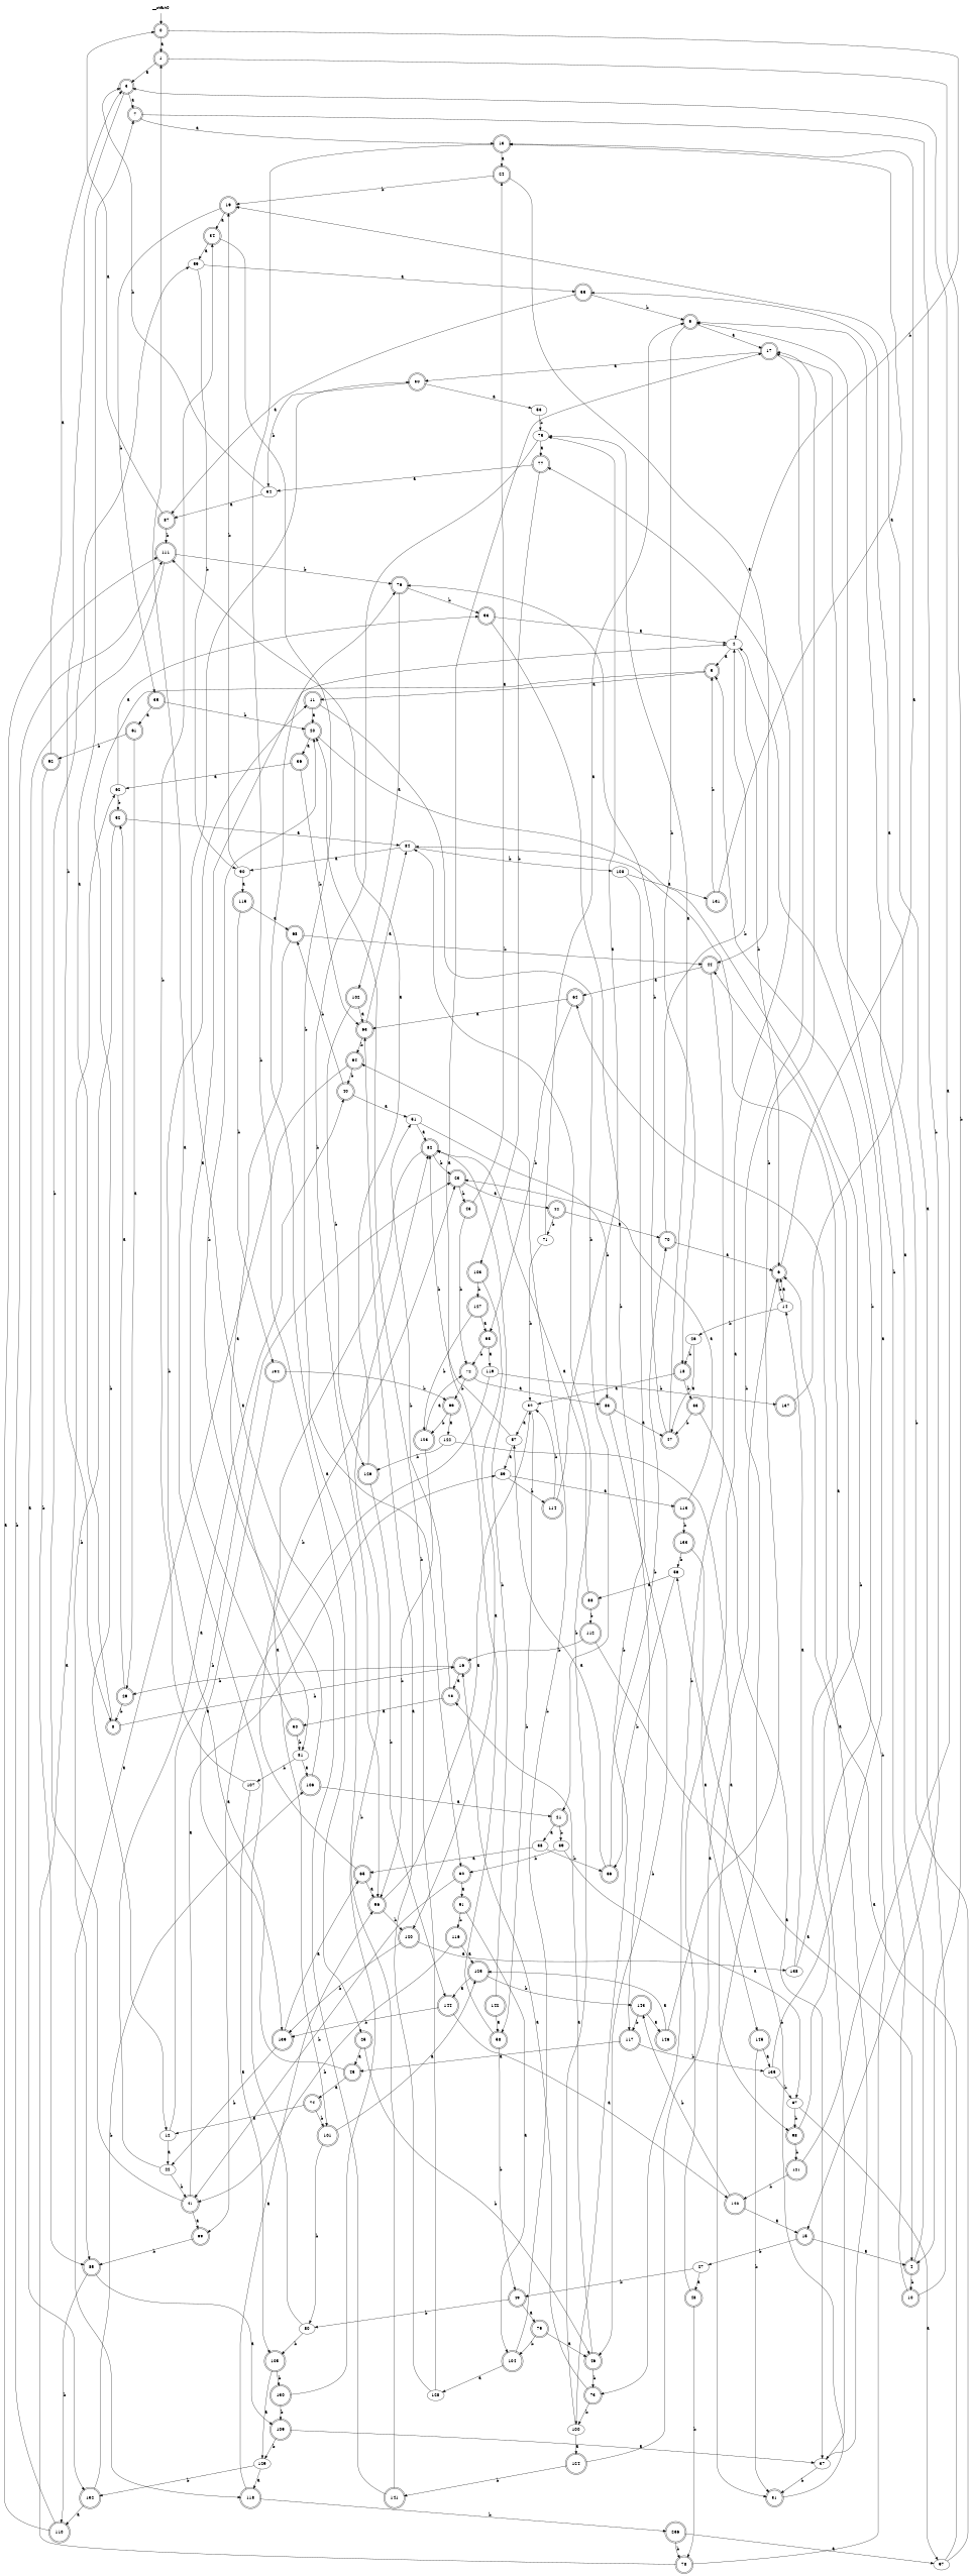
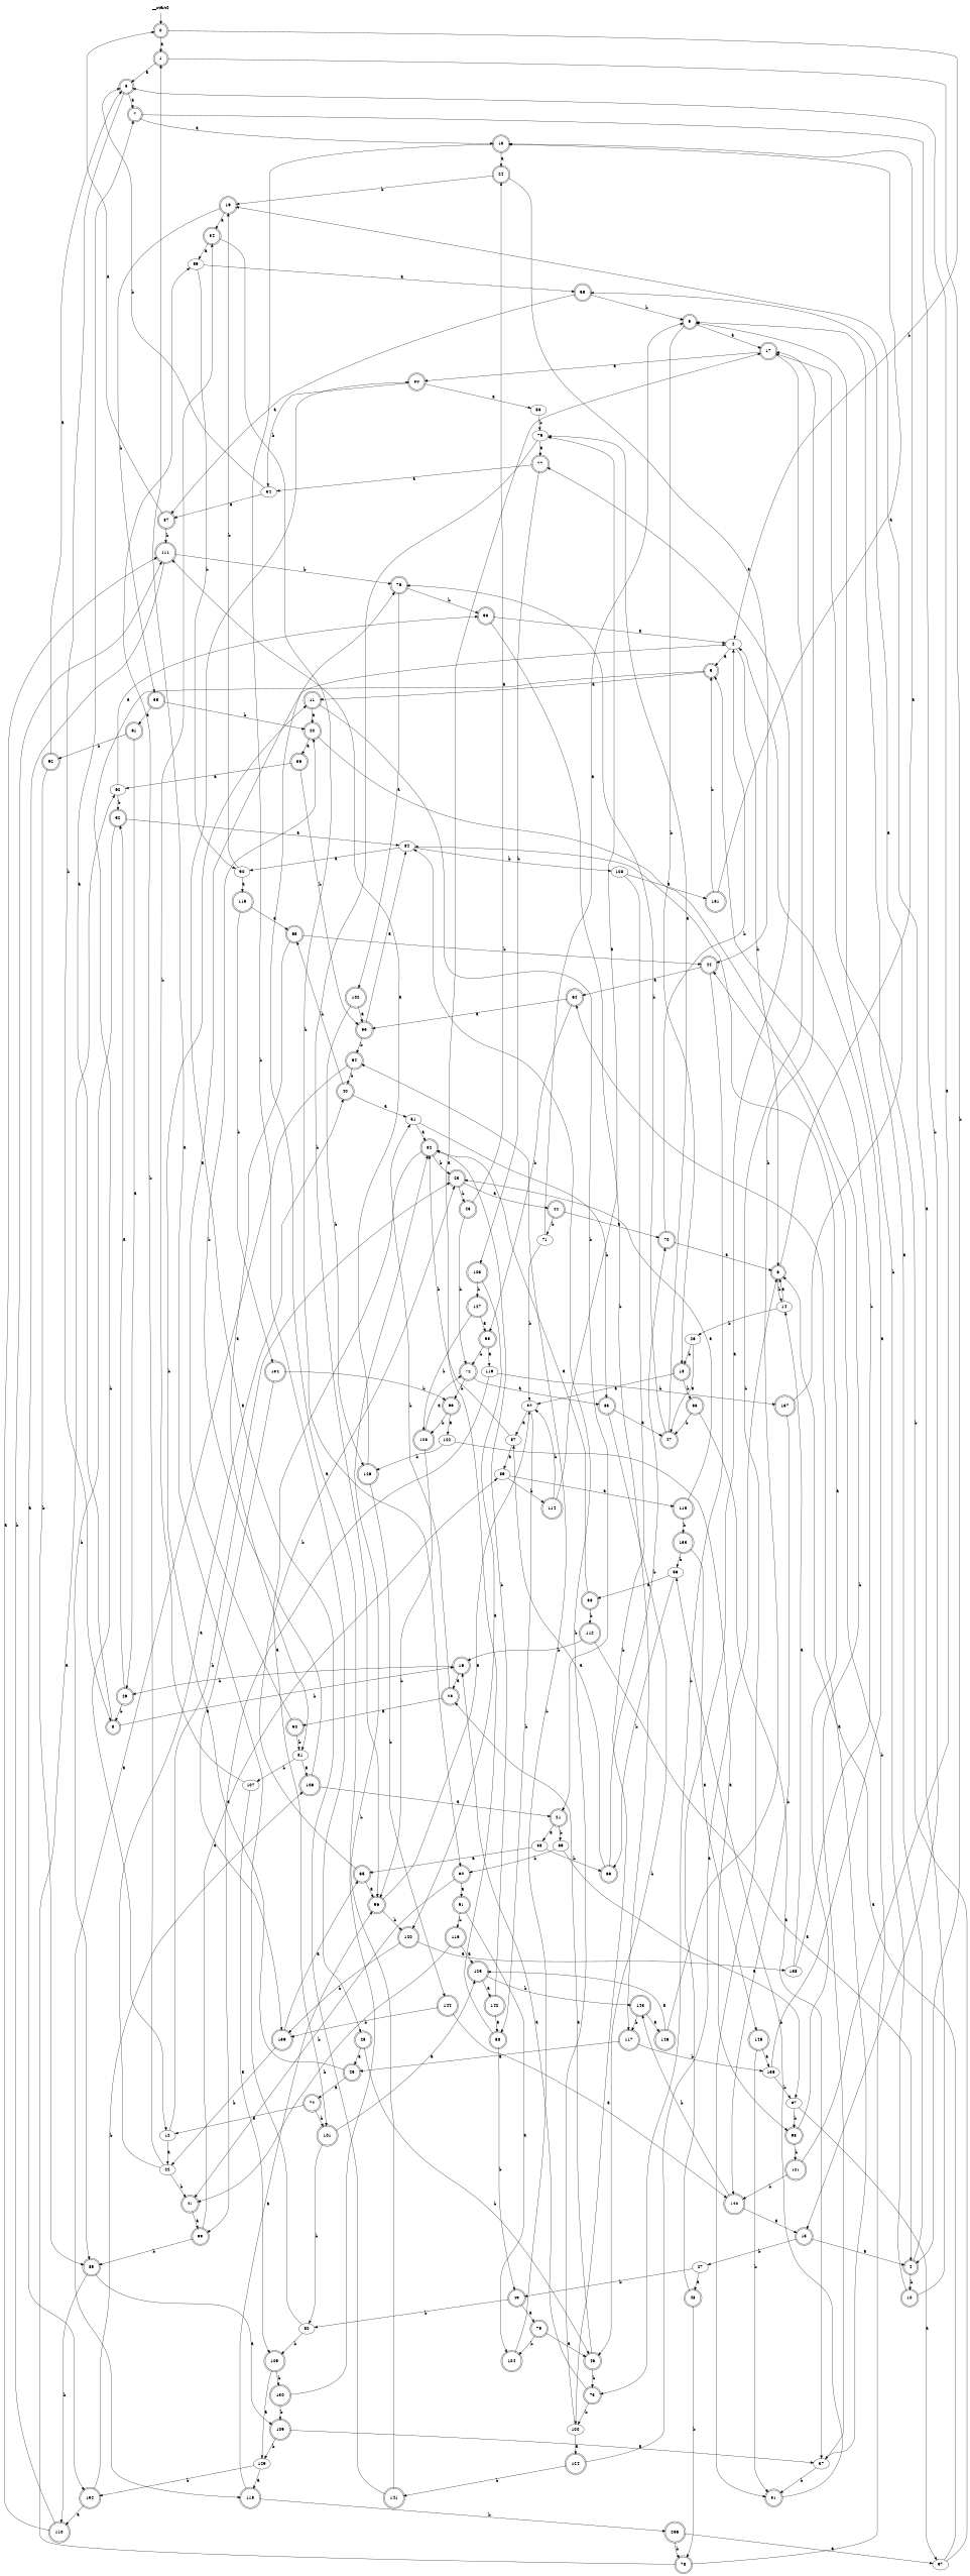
  digraph {
    node [shape=doublecircle]
    __start0 [shape=none]
    0
    1
    2 [shape=""]
    3
    4
    5
    6
    7
    8
    9
    10
    11
    12 [shape=""]
    13
    14 [shape=""]
    15
    16
    17
    18
    19
    20
    21
    22 [shape=""]
    23
    24
    25
    26 [shape=""]
    27 [shape=""]
    28
    29
    30
    31
    32 [shape=""]
    33
    34
    35
    36
    37 [shape=""]
    38 [shape=""]
    39 [shape=""]
    40
    41
    42
    43
    44
    45
    46
    47
    48
    49
    50
    51 [shape=""]
    52
    53 [shape=""]
    54 [shape=""]
    56 [shape=""]
    57 [shape=""]
    58
    59 [shape=""]
    60
    61
    62 [shape=""]
    63
    64
    65
    66
    67 [shape=""]
    68
    69
    70
    71 [shape=""]
    72
    73
    74
    75 [shape=""]
    76
    77
    78
    79
    80 [shape=""]
    81 [shape=""]
    82
    83
    84 [shape=""]
    85
    87
    55
    88
    89 [shape=""]
    90 [shape=""]
    91
    92
    93
    94
    95
    96
    97 [shape=""]
    98
    99
    100 [shape=""]
    101
    102
    103
    104
    105
    106
    107 [shape=""]
    108 [shape=""]
    109
    110
    111
    112
    113
    114
    115
    116
    117
    118
    119 [shape=""]
    120
    121
    122 [shape=""]
    123
    124
    125
    126
    127
-   128 [shape=""]
    129 [shape=""]
    130
    131
    132
    133
    134
    135 [shape=""]
    n137 [label=236]
    137
    138 [shape=""]
    139
    140
    141
    142
    143
    144
    145
    146
    __start0 -> 0
    0 -> 1 [label=a]
    0 -> 2 [label=b]
    1 -> 3 [label=a]
    1 -> 4 [label=b]
    2 -> 5 [label=a]
    2 -> 6 [label=b]
    3 -> 7 [label=a]
    3 -> 8 [label=b]
    4 -> 9 [label=a]
    4 -> 10 [label=b]
    5 -> 11 [label=a]
    5 -> 12 [label=b]
    6 -> 13 [label=a]
    6 -> 14 [label=b]
    7 -> 13 [label=a]
    7 -> 15 [label=b]
    8 -> 7 [label=a]
    8 -> 16 [label=b]
    9 -> 17 [label=a]
    9 -> 18 [label=b]
    10 -> 9 [label=b]
    10 -> 19 [label=a]
    11 -> 20 [label=a]
    11 -> 21 [label=b]
    12 -> 22 [label=a]
    12 -> 23 [label=b]
    13 -> 24 [label=a]
    13 -> 25 [label=b]
    14 -> 6 [label=a]
    14 -> 26 [label=b]
    15 -> 4 [label=a]
    15 -> 27 [label=b]
    16 -> 28 [label=a]
    16 -> 29 [label=b]
    17 -> 30 [label=a]
    17 -> 31 [label=b]
    18 -> 32 [label=a]
    18 -> 33 [label=b]
    19 -> 34 [label=a]
    19 -> 35 [label=b]
    20 -> 36 [label=a]
    20 -> 37 [label=b]
    21 -> 38 [label=a]
    21 -> 39 [label=b]
    22 -> 40 [label=a]
    22 -> 41 [label=b]
    23 -> 42 [label=a]
    23 -> 43 [label=b]
    24 -> 19 [label=b]
    24 -> 44 [label=a]
    25 -> 45 [label=a]
    25 -> 46 [label=b]
    26 -> 18 [label=b]
    26 -> 47 [label=a]
    27 -> 48 [label=a]
    27 -> 49 [label=b]
    28 -> 50 [label=a]
    28 -> 51 [label=b]
    29 -> 8 [label=b]
    29 -> 52 [label=a]
    30 -> 53 [label=a]
    30 -> 54 [label=b]
    31 -> 56 [label=b]
    32 -> 57 [label=a]
    32 -> 58 [label=b]
    33 -> 37 [label=a]
    33 -> 47 [label=b]
    34 -> 59 [label=a]
    34 -> 60 [label=b]
    35 -> 20 [label=b]
    35 -> 61 [label=a]
    36 -> 62 [label=a]
    36 -> 63 [label=b]
    37 -> 31 [label=b]
    37 -> 64 [label=a]
    38 -> 65 [label=a]
    38 -> 66 [label=b]
    39 -> 60 [label=b]
    39 -> 67 [label=a]
    40 -> 51 [label=a]
    40 -> 68 [label=b]
-   41 -> 59 [label=b]
+   22 -> 59 [label=b]
    41 -> 69 [label=a]
    42 -> 70 [label=a]
    42 -> 71 [label=b]
    43 -> 24 [label=a]
    43 -> 72 [label=b]
    44 -> 64 [label=a]
    44 -> 73 [label=b]
    45 -> 11 [label=b]
    45 -> 74 [label=a]
    46 -> 28 [label=a]
    46 -> 73 [label=b]
    47 -> 75 [label=a]
    47 -> 76 [label=b]
    48 -> 77 [label=a]
    48 -> 78 [label=b]
    49 -> 79 [label=a]
    49 -> 80 [label=b]
    50 -> 2 [label=a]
    50 -> 81 [label=b]
    51 -> 82 [label=a]
    51 -> 83 [label=b]
    52 -> 84 [label=a]
    52 -> 85 [label=b]
    53 -> 75 [label=b]
    54 -> 3 [label=b]
    54 -> 87 [label=a]
    56 -> 66 [label=b]
    56 -> 88 [label=a]
    57 -> 82 [label=b]
    57 -> 89 [label=a]
    58 -> 17 [label=a]
    58 -> 49 [label=b]
    59 -> 55 [label=a]
    59 -> 90 [label=b]
    60 -> 41 [label=b]
    60 -> 91 [label=a]
    61 -> 29 [label=a]
    61 -> 92 [label=b]
    62 -> 52 [label=b]
    62 -> 93 [label=a]
    63 -> 84 [label=a]
    63 -> 94 [label=b]
    64 -> 63 [label=a]
    64 -> 95 [label=b]
    65 -> 23 [label=b]
    65 -> 96 [label=a]
    66 -> 57 [label=a]
    66 -> 70 [label=b]
    67 -> 97 [label=a]
    67 -> 98 [label=b]
    68 -> 44 [label=b]
    68 -> 81 [label=a]
    69 -> 85 [label=b]
-   41 -> 89 [label=a]
+   69 -> 89 [label=a]
    70 -> 2 [label=b]
    70 -> 6 [label=a]
    71 -> 9 [label=a]
    71 -> 32 [label=b]
    72 -> 83 [label=a]
    72 -> 99 [label=b]
    73 -> 16 [label=a]
    73 -> 100 [label=b]
    74 -> 12 [label=a]
    74 -> 101 [label=b]
    75 -> 77 [label=a]
    75 -> 96 [label=b]
    76 -> 93 [label=b]
    76 -> 102 [label=a]
    77 -> 54 [label=a]
    77 -> 103 [label=b]
    78 -> 44 [label=b]
    78 -> 62 [label=a]
    79 -> 46 [label=a]
    79 -> 104 [label=b]
    80 -> 1 [label=a]
    80 -> 105 [label=b]
    81 -> 106 [label=a]
    81 -> 107 [label=b]
    82 -> 23 [label=b]
    82 -> 101 [label=a]
    83 -> 46 [label=b]
    83 -> 47 [label=a]
    84 -> 90 [label=a]
    84 -> 108 [label=b]
    85 -> 109 [label=a]
    85 -> 110 [label=b]
    87 -> 0 [label=a]
    87 -> 111 [label=b]
    55 -> 9 [label=b]
    55 -> 87 [label=a]
    88 -> 82 [label=a]
    88 -> 112 [label=b]
    89 -> 113 [label=a]
    89 -> 114 [label=b]
    90 -> 19 [label=b]
    90 -> 115 [label=a]
    91 -> 104 [label=a]
    91 -> 116 [label=b]
    92 -> 3 [label=a]
    92 -> 85 [label=b]
    93 -> 2 [label=a]
    93 -> 117 [label=b]
    94 -> 40 [label=b]
    94 -> 118 [label=a]
    95 -> 72 [label=b]
    95 -> 119 [label=a]
    96 -> 32 [label=a]
    96 -> 120 [label=b]
    97 -> 6 [label=a]
    97 -> 17 [label=b]
    98 -> 84 [label=a]
    98 -> 121 [label=b]
    99 -> 122 [label=a]
    99 -> 123 [label=b]
    100 -> 84 [label=b]
    100 -> 124 [label=a]
    101 -> 80 [label=b]
    101 -> 125 [label=a]
    102 -> 63 [label=a]
    102 -> 126 [label=b]
    103 -> 120 [label=a]
    103 -> 127 [label=b]
    104 -> 94 [label=b]
-   104 -> 128 [label=a]
    105 -> 129 [label=a]
    105 -> 130 [label=b]
    106 -> 20 [label=b]
    106 -> 21 [label=a]
    107 -> 34 [label=b]
    107 -> 105 [label=a]
    108 -> 100 [label=b]
    108 -> 131 [label=a]
    109 -> 37 [label=a]
    109 -> 129 [label=b]
    110 -> 111 [label=a]
    110 -> 111 [label=b]
    111 -> 76 [label=b]
    111 -> 132 [label=a]
    112 -> 4 [label=a]
    112 -> 16 [label=b]
    113 -> 23 [label=a]
    113 -> 133 [label=b]
    114 -> 32 [label=b]
    114 -> 75 [label=a]
    115 -> 68 [label=a]
    115 -> 134 [label=b]
    116 -> 41 [label=b]
    116 -> 125 [label=a]
    117 -> 45 [label=a]
    117 -> 135 [label=b]
    118 -> 96 [label=a]
    118 -> n137 [label=b]
    119 -> 69 [label=a]
    119 -> 137 [label=b]
    120 -> 138 [label=a]
    120 -> 139 [label=b]
    121 -> 3 [label=a]
    121 -> 140 [label=b]
    122 -> 98 [label=a]
    122 -> 126 [label=b]
    123 -> 72 [label=a]
    123 -> 96 [label=b]
    124 -> 6 [label=a]
    124 -> 141 [label=b]
-   125 -> 144 [label=a]
+   125 -> 142 [label=a]
    125 -> 143 [label=b]
    126 -> 111 [label=a]
    126 -> 144 [label=b]
    127 -> 95 [label=a]
    127 -> 123 [label=b]
-   128 -> 20 [label=b]
-   128 -> 63 [label=a]
    129 -> 118 [label=a]
    129 -> 132 [label=b]
    130 -> 76 [label=a]
    130 -> 109 [label=b]
    131 -> 5 [label=b]
    131 -> 13 [label=a]
    132 -> 106 [label=b]
    132 -> 110 [label=a]
    133 -> 56 [label=b]
    133 -> 145 [label=a]
    134 -> 99 [label=b]
    134 -> 139 [label=a]
    135 -> 2 [label=a]
    135 -> 67 [label=b]
    n137 -> 78 [label=b]
    n137 -> 97 [label=a]
    137 -> 55 [label=a]
+   137 -> 140 [label=b]
    138 -> 5 [label=b]
    138 -> 14 [label=a]
    139 -> 22 [label=b]
    139 -> 65 [label=a]
    140 -> 15 [label=a]
    140 -> 143 [label=b]
    141 -> 30 [label=a]
    141 -> 82 [label=b]
    142 -> 58 [label=a]
    142 -> 82 [label=b]
    143 -> 117 [label=b]
    143 -> 146 [label=a]
    144 -> 139 [label=b]
    144 -> 140 [label=a]
    145 -> 31 [label=b]
    145 -> 135 [label=a]
    146 -> 17 [label=b]
    146 -> 125 [label=a]
  }
